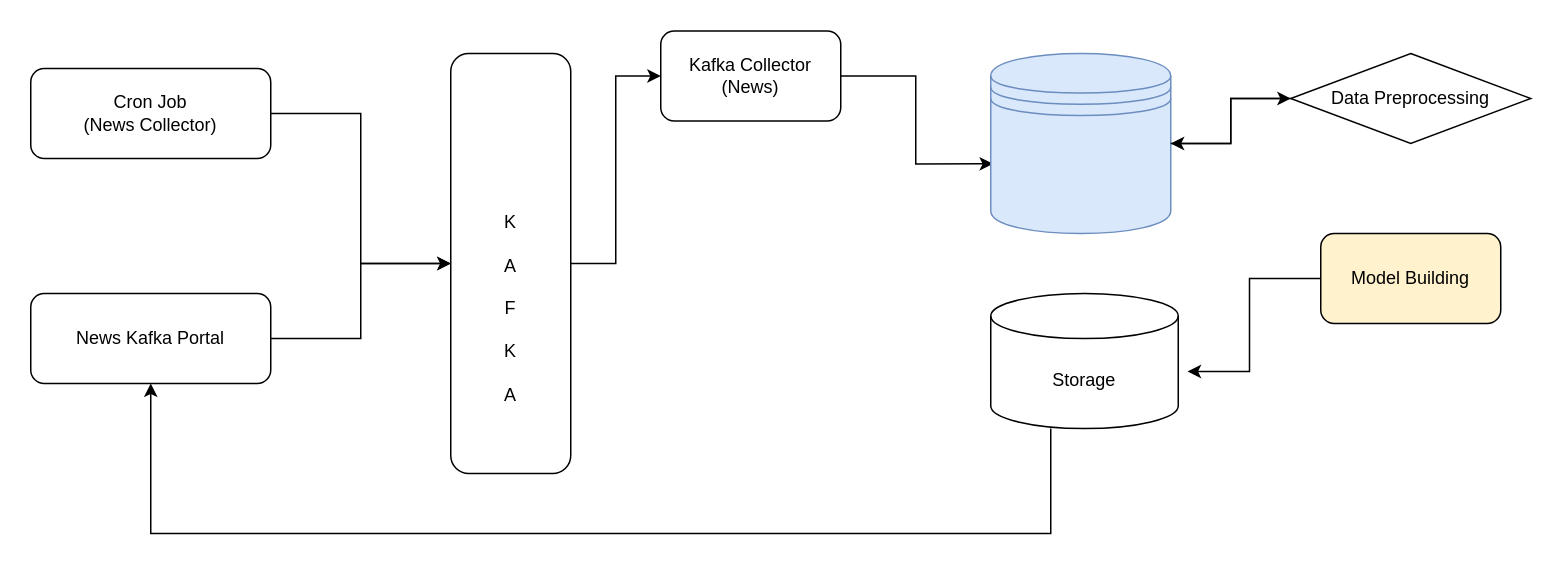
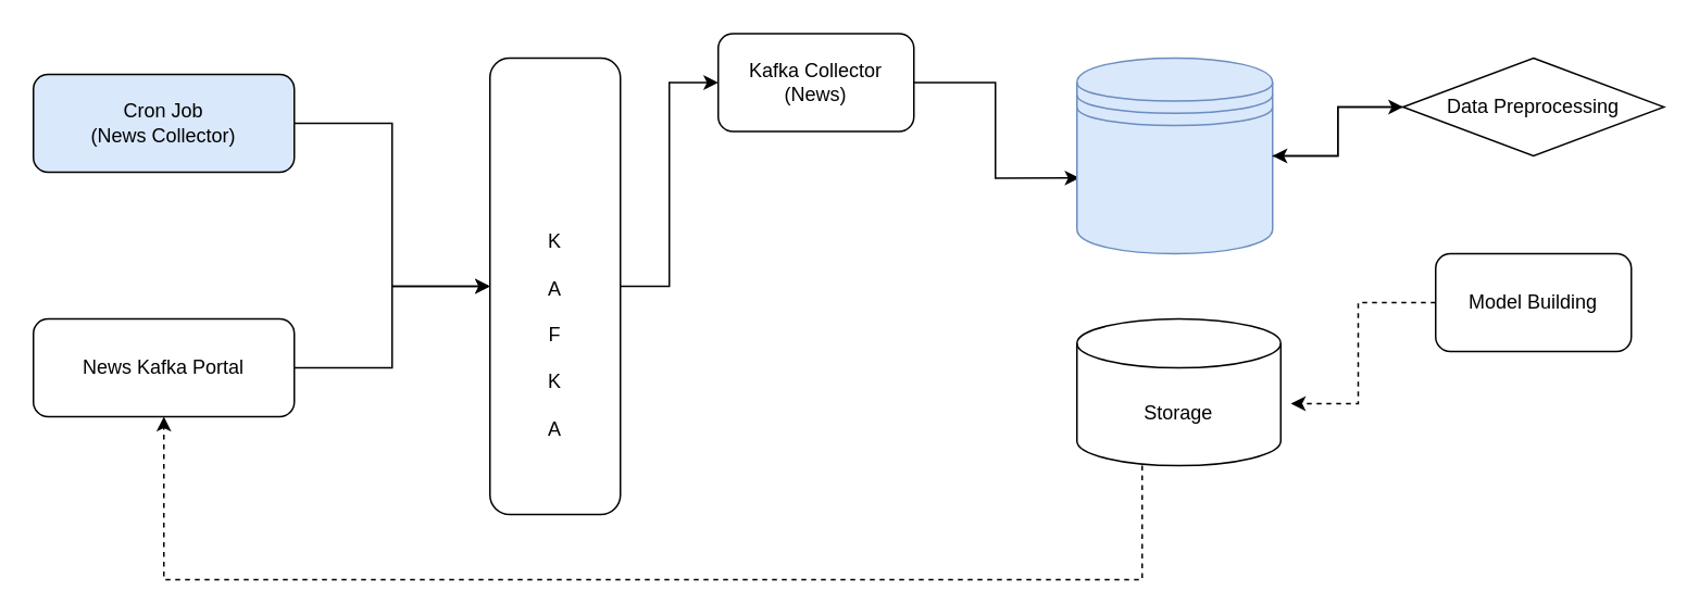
  <mxCell id="0" />
  <mxCell id="1" parent="0" />
  <mxCell id="2" style="edgeStyle=orthogonalEdgeStyle;rounded=0;orthogonalLoop=1;jettySize=auto;html=1;entryX=0.5;entryY=1;entryDx=0;entryDy=0;" edge="1" parent="1" source="3" target="5"><mxGeometry relative="1" as="geometry" /></mxCell>
- <mxCell id="3" value="Cron Job&lt;br&gt;(News Collector)" style="rounded=1;whiteSpace=wrap;html=1;" vertex="1" parent="1"><mxGeometry x="20" y="45" width="160" height="60" as="geometry" /></mxCell>
+ <mxCell id="3" value="Cron Job&lt;br&gt;(News Collector)" style="rounded=1;whiteSpace=wrap;html=1;fillColor=#dae8fc;" vertex="1" parent="1"><mxGeometry x="20" y="45" width="160" height="60" as="geometry" /></mxCell>
  <mxCell id="4" value="" style="group" vertex="1" connectable="0" parent="1"><mxGeometry x="300" y="35" width="80" height="280" as="geometry" /></mxCell>
  <mxCell id="5" value="" style="rounded=1;whiteSpace=wrap;html=1;rotation=90;" vertex="1" parent="4"><mxGeometry x="-100" y="100" width="280" height="80" as="geometry" /></mxCell>
  <mxCell id="6" value="K&lt;br&gt;&lt;br&gt;A&lt;br&gt;&lt;br&gt;F&lt;br&gt;&lt;br&gt;K&lt;br&gt;&lt;br&gt;A" style="text;html=1;strokeColor=none;fillColor=none;align=center;verticalAlign=middle;whiteSpace=wrap;rounded=0;" vertex="1" parent="4"><mxGeometry x="10" y="100" width="60" height="140" as="geometry" /></mxCell>
  <mxCell id="7" value="" style="shape=image;verticalLabelPosition=bottom;labelBackgroundColor=#ffffff;verticalAlign=top;aspect=fixed;imageAspect=0;image=https://upload.wikimedia.org/wikipedia/commons/thumb/0/05/Apache_kafka.svg/1261px-Apache_kafka.svg.png;" vertex="1" parent="4"><mxGeometry x="21.54" y="38" width="36.92" height="60" as="geometry" /></mxCell>
  <mxCell id="8" style="edgeStyle=orthogonalEdgeStyle;rounded=0;orthogonalLoop=1;jettySize=auto;html=1;entryX=0.013;entryY=0.613;entryDx=0;entryDy=0;entryPerimeter=0;" edge="1" parent="1" source="9" target="12"><mxGeometry relative="1" as="geometry" /></mxCell>
  <mxCell id="9" value="Kafka Collector&lt;br&gt;(News)" style="rounded=1;whiteSpace=wrap;html=1;" vertex="1" parent="1"><mxGeometry x="440" y="20" width="120" height="60" as="geometry" /></mxCell>
  <mxCell id="10" style="edgeStyle=orthogonalEdgeStyle;rounded=0;orthogonalLoop=1;jettySize=auto;html=1;" edge="1" parent="1" source="5" target="9"><mxGeometry relative="1" as="geometry" /></mxCell>
  <mxCell id="11" value="" style="group" vertex="1" connectable="0" parent="1"><mxGeometry x="660" y="35" width="120" height="120" as="geometry" /></mxCell>
  <mxCell id="12" value="" style="shape=datastore;whiteSpace=wrap;html=1;fillColor=#dae8fc;strokeColor=#6c8ebf;" vertex="1" parent="11"><mxGeometry width="120" height="120" as="geometry" /></mxCell>
  <mxCell id="13" value="" style="shape=image;verticalLabelPosition=bottom;labelBackgroundColor=#ffffff;verticalAlign=top;aspect=fixed;imageAspect=0;image=https://1000logos.net/wp-content/uploads/2020/08/MySQL-Logo.png;" vertex="1" parent="11"><mxGeometry x="19" y="48.75" width="82" height="51.25" as="geometry" /></mxCell>
  <mxCell id="14" style="edgeStyle=orthogonalEdgeStyle;rounded=0;orthogonalLoop=1;jettySize=auto;html=1;entryX=1;entryY=0.5;entryDx=0;entryDy=0;" edge="1" parent="1" source="15" target="12"><mxGeometry relative="1" as="geometry"><mxPoint x="790" y="145" as="targetPoint" /></mxGeometry></mxCell>
  <mxCell id="15" value="Data Preprocessing" style="rhombus;whiteSpace=wrap;html=1;" vertex="1" parent="1"><mxGeometry x="860" y="35" width="160" height="60" as="geometry" /></mxCell>
- <mxCell id="16" style="edgeStyle=orthogonalEdgeStyle;rounded=0;orthogonalLoop=1;jettySize=auto;html=1;entryX=1.05;entryY=0.578;entryDx=0;entryDy=0;entryPerimeter=0;" edge="1" parent="1" source="17" target="20"><mxGeometry relative="1" as="geometry" /></mxCell>
- <mxCell id="17" value="Model Building" style="rounded=1;whiteSpace=wrap;html=1;fillColor=#fff2cc;" vertex="1" parent="1"><mxGeometry x="880" y="155" width="120" height="60" as="geometry" /></mxCell>
+ <mxCell id="16" style="edgeStyle=orthogonalEdgeStyle;rounded=0;orthogonalLoop=1;jettySize=auto;html=1;entryX=1.05;entryY=0.578;entryDx=0;entryDy=0;entryPerimeter=0;dashed=1;" edge="1" parent="1" source="17" target="20"><mxGeometry relative="1" as="geometry" /></mxCell>
+ <mxCell id="17" value="Model Building" style="rounded=1;whiteSpace=wrap;html=1;" vertex="1" parent="1"><mxGeometry x="880" y="155" width="120" height="60" as="geometry" /></mxCell>
  <mxCell id="18" style="edgeStyle=orthogonalEdgeStyle;rounded=0;orthogonalLoop=1;jettySize=auto;html=1;entryX=0;entryY=0.5;entryDx=0;entryDy=0;" edge="1" parent="1" source="12" target="15"><mxGeometry relative="1" as="geometry" /></mxCell>
- <mxCell id="19" style="edgeStyle=orthogonalEdgeStyle;rounded=0;orthogonalLoop=1;jettySize=auto;html=1;entryX=0.5;entryY=1;entryDx=0;entryDy=0;" edge="1" parent="1" source="20" target="22"><mxGeometry relative="1" as="geometry"><Array as="points"><mxPoint x="700" y="355" /><mxPoint x="100" y="355" /></Array></mxGeometry></mxCell>
+ <mxCell id="19" style="edgeStyle=orthogonalEdgeStyle;rounded=0;orthogonalLoop=1;jettySize=auto;html=1;entryX=0.5;entryY=1;entryDx=0;entryDy=0;dashed=1;" edge="1" parent="1" source="20" target="22"><mxGeometry relative="1" as="geometry"><Array as="points"><mxPoint x="700" y="355" /><mxPoint x="100" y="355" /></Array></mxGeometry></mxCell>
  <mxCell id="20" value="Storage" style="shape=cylinder3;whiteSpace=wrap;html=1;boundedLbl=1;backgroundOutline=1;size=15;" vertex="1" parent="1"><mxGeometry x="660" y="195" width="125" height="90" as="geometry" /></mxCell>
  <mxCell id="21" style="edgeStyle=orthogonalEdgeStyle;rounded=0;orthogonalLoop=1;jettySize=auto;html=1;entryX=0.5;entryY=1;entryDx=0;entryDy=0;" edge="1" parent="1" source="22" target="5"><mxGeometry relative="1" as="geometry" /></mxCell>
  <mxCell id="22" value="News Kafka Portal" style="rounded=1;whiteSpace=wrap;html=1;" vertex="1" parent="1"><mxGeometry x="20" y="195" width="160" height="60" as="geometry" /></mxCell>
